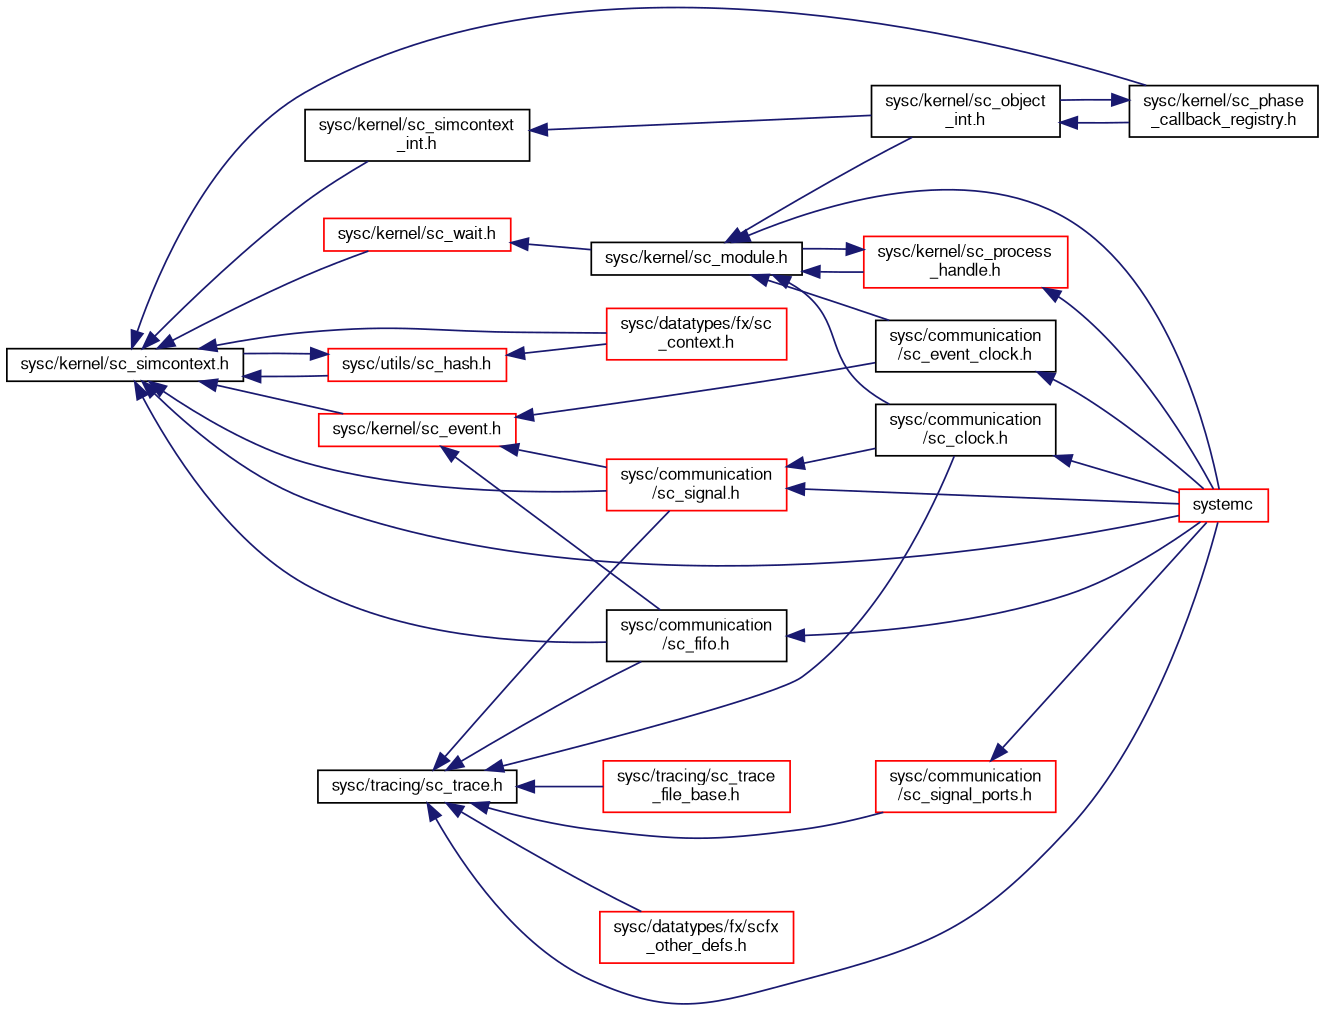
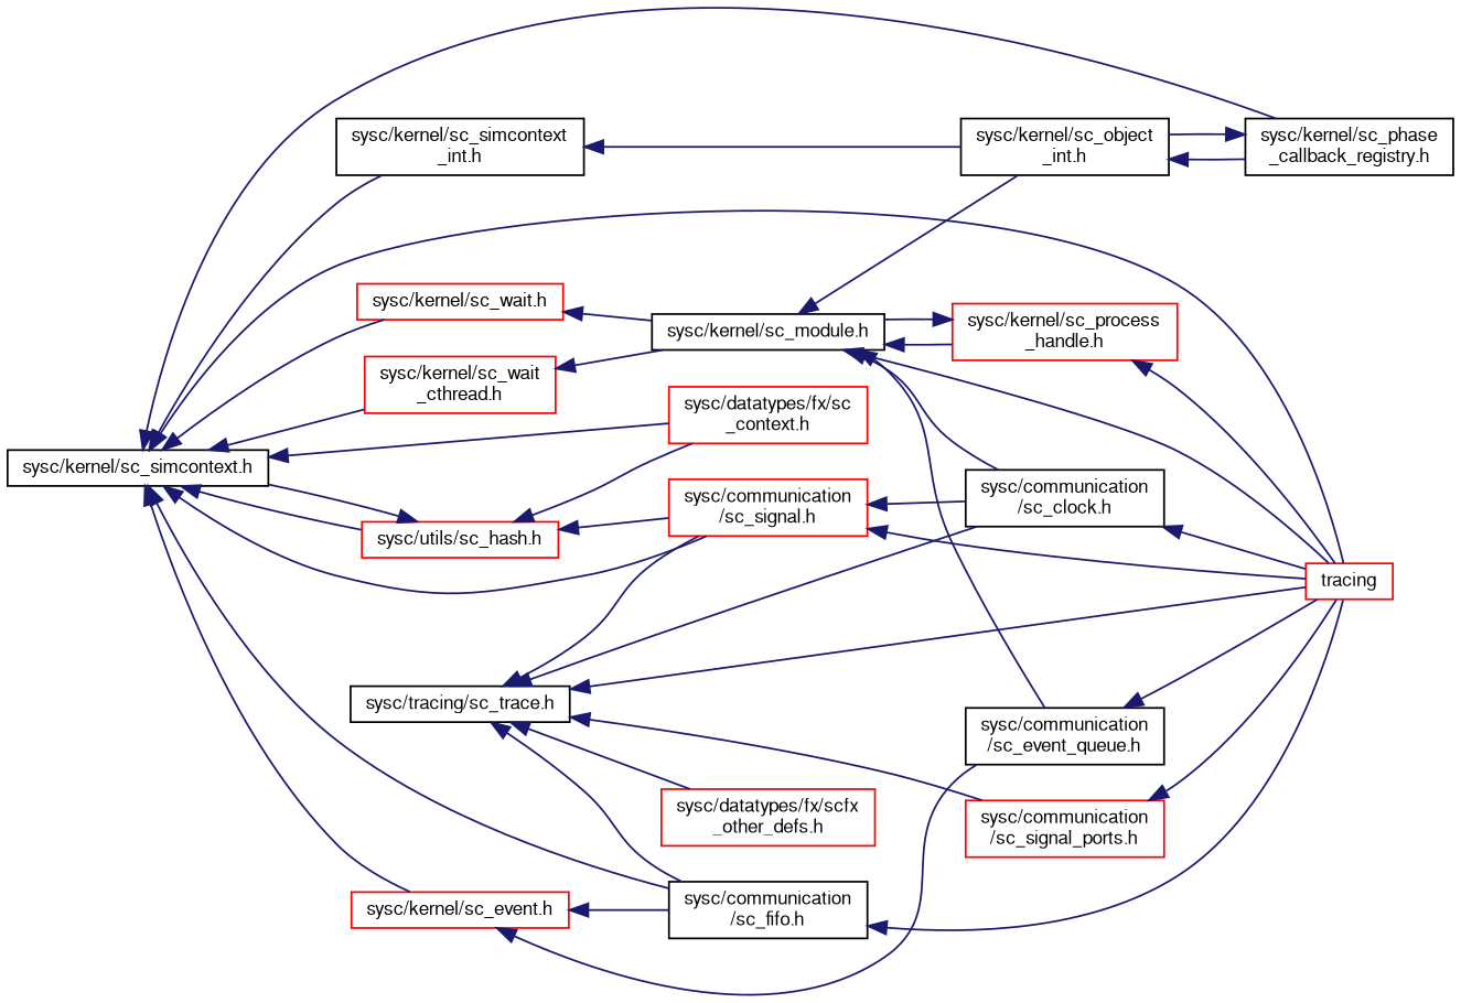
  digraph {
    rankdir=LR
    node [color=red fillcolor=white fontname=FreeSans fontsize=10 shape=record style=filled]
    edge [color=midnightblue dir=back fontname=FreeSans fontsize=10 labelfontname=FreeSans labelfontsize=10 style=solid]
    n1 [color=black height=0.2 label="sysc/kernel/sc_module.h" width=0.4]
-   n2 [height=0.2 label=systemc width=0.4]
+   n2 [height=0.2 label=tracing width=0.4]
    n3 [height=0.2 label="sysc/kernel/sc_process\l_handle.h" width=0.4]
    n4 [color=black height=0.2 label="sysc/communication\l/sc_clock.h" width=0.4]
-   n5 [color=black height=0.2 label="sysc/communication\l/sc_event_clock.h" width=0.4]
+   n5 [color=black height=0.2 label="sysc/communication\l/sc_event_queue.h" width=0.4]
    n6 [color=black height=0.2 label="sysc/kernel/sc_object\l_int.h" width=0.4]
    n7 [color=black height=0.2 label="sysc/kernel/sc_simcontext.h" width=0.4]
    n8 [color=black height=0.2 label="sysc/kernel/sc_phase\l_callback_registry.h" width=0.4]
    n9 [height=0.2 label="sysc/kernel/sc_wait.h" width=0.4]
    n10 [height=0.2 label="sysc/utils/sc_hash.h" width=0.4]
    n11 [height=0.2 label="sysc/datatypes/fx/sc\l_context.h" width=0.4]
+   n12 [height=0.2 label="sysc/kernel/sc_wait\l_cthread.h" width=0.4]
    n13 [height=0.2 label="sysc/kernel/sc_event.h" width=0.4]
    n14 [height=0.2 label="sysc/communication\l/sc_signal.h" width=0.4]
    n15 [color=black height=0.2 label="sysc/communication\l/sc_fifo.h" width=0.4]
    n16 [color=black height=0.2 label="sysc/kernel/sc_simcontext\l_int.h" width=0.4]
    n17 [color=black height=0.2 label="sysc/tracing/sc_trace.h" width=0.4]
    n18 [height=0.2 label="sysc/communication\l/sc_signal_ports.h" width=0.4]
    n19 [height=0.2 label="sysc/datatypes/fx/scfx\l_other_defs.h" width=0.4]
-   n20 [height=0.2 label="sysc/tracing/sc_trace\l_file_base.h" width=0.4]
    n1 -> n2
    n1 -> n3
    n1 -> n4
    n1 -> n5
    n1 -> n6
    n3 -> n1
    n3 -> n2
    n4 -> n2
    n5 -> n2
    n6 -> n8
    n7 -> n2
    n7 -> n8
    n7 -> n9
    n7 -> n10
    n7 -> n11
+   n7 -> n12
    n7 -> n13
    n7 -> n14
    n7 -> n15
    n7 -> n16
    n8 -> n6
    n9 -> n1
    n10 -> n7
    n10 -> n11
+   n12 -> n1
    n13 -> n5
-   n13 -> n14
+   n10 -> n14
    n13 -> n15
    n14 -> n2
    n14 -> n4
    n15 -> n2
    n16 -> n6
    n17 -> n2
    n17 -> n4
    n17 -> n14
    n17 -> n15
    n17 -> n18
    n17 -> n19
-   n17 -> n20
    n18 -> n2
  }
